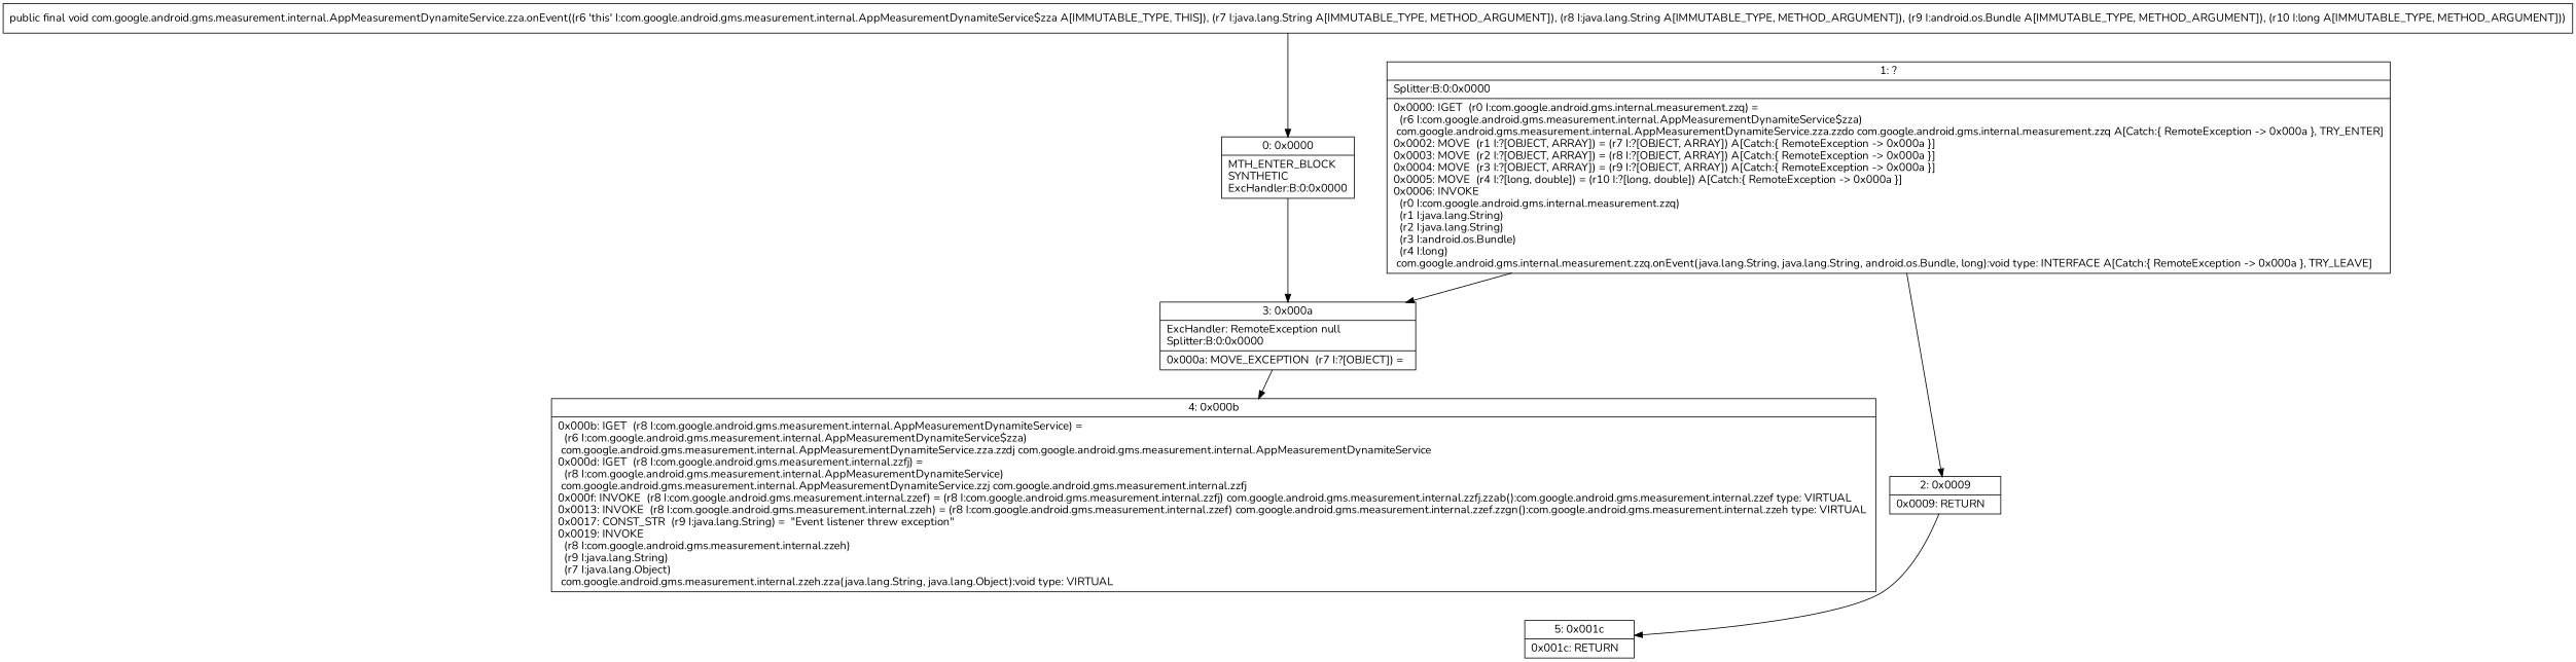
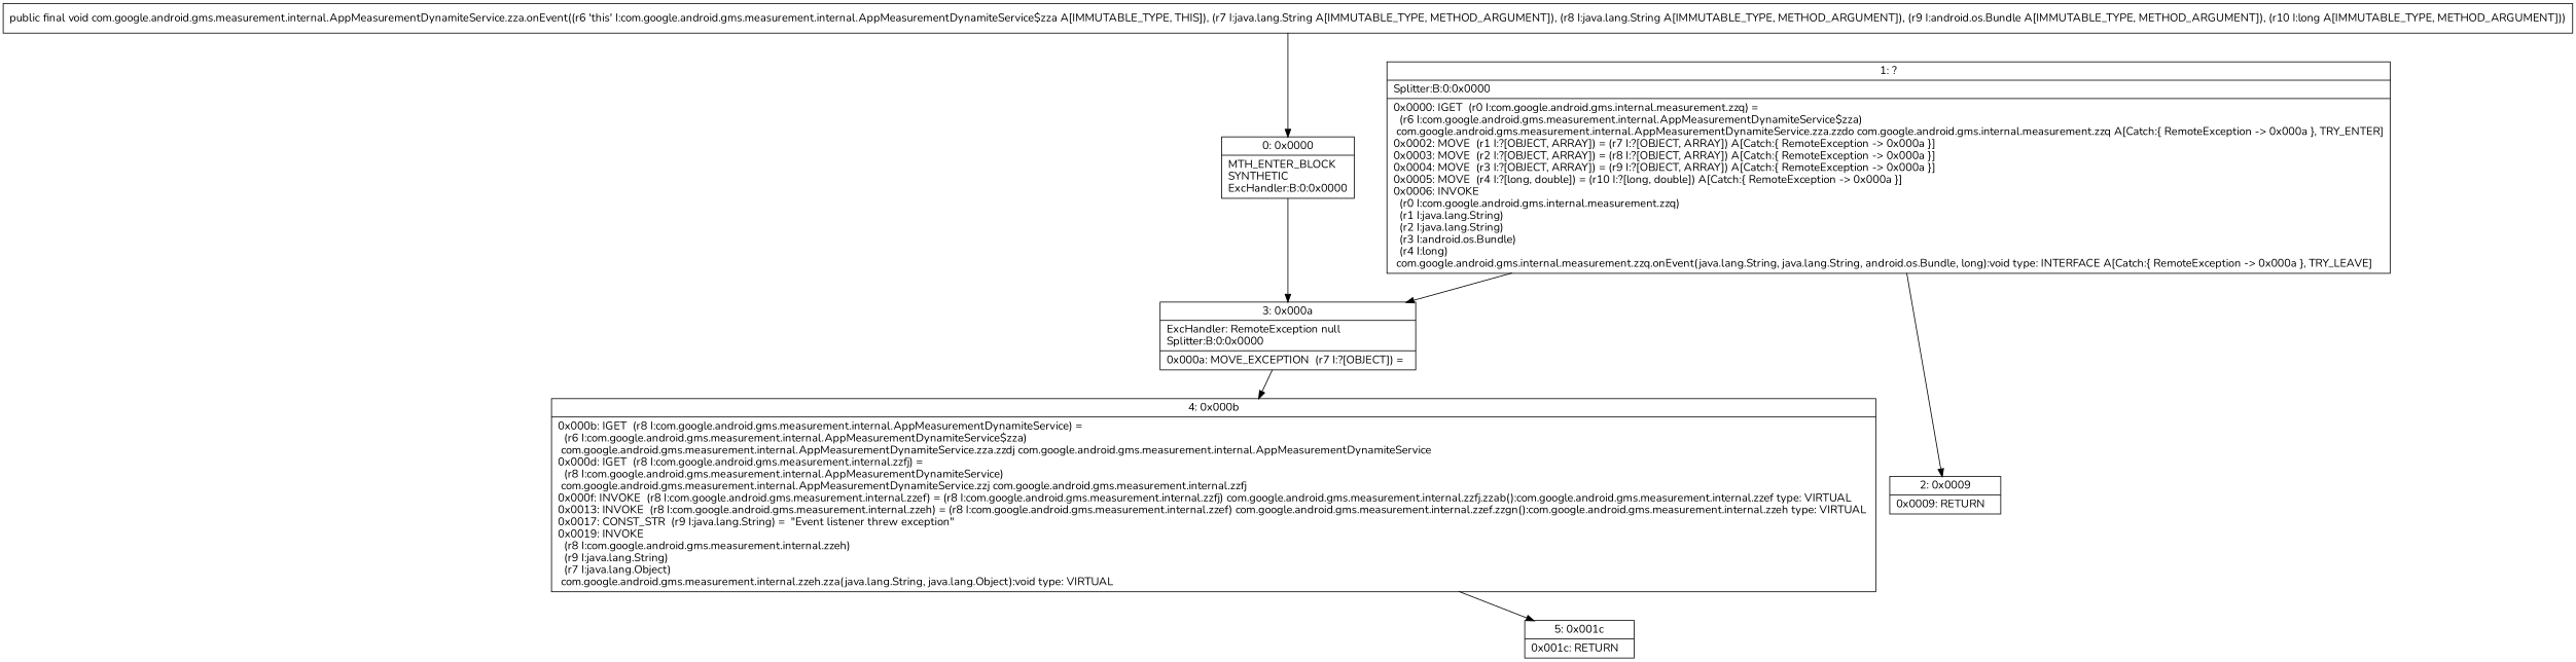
  digraph {
    fontname=Nunito
    node [fontname=Nunito shape=record]
    edge [fontname=Nunito]
    n1 [label="{0\:\ 0x0000|MTH_ENTER_BLOCK\lSYNTHETIC\lExcHandler:B:0:0x0000\l}"]
    n2 [label="{3\:\ 0x000a|ExcHandler: RemoteException null\lSplitter:B:0:0x0000\l|0x000a: MOVE_EXCEPTION  (r7 I:?[OBJECT]) =  \l}"]
    n3 [label="{1\:\ ?|Splitter:B:0:0x0000\l|0x0000: IGET  (r0 I:com.google.android.gms.internal.measurement.zzq) = \l  (r6 I:com.google.android.gms.measurement.internal.AppMeasurementDynamiteService$zza)\l com.google.android.gms.measurement.internal.AppMeasurementDynamiteService.zza.zzdo com.google.android.gms.internal.measurement.zzq A[Catch:\{ RemoteException \-\> 0x000a \}, TRY_ENTER]\l0x0002: MOVE  (r1 I:?[OBJECT, ARRAY]) = (r7 I:?[OBJECT, ARRAY]) A[Catch:\{ RemoteException \-\> 0x000a \}]\l0x0003: MOVE  (r2 I:?[OBJECT, ARRAY]) = (r8 I:?[OBJECT, ARRAY]) A[Catch:\{ RemoteException \-\> 0x000a \}]\l0x0004: MOVE  (r3 I:?[OBJECT, ARRAY]) = (r9 I:?[OBJECT, ARRAY]) A[Catch:\{ RemoteException \-\> 0x000a \}]\l0x0005: MOVE  (r4 I:?[long, double]) = (r10 I:?[long, double]) A[Catch:\{ RemoteException \-\> 0x000a \}]\l0x0006: INVOKE  \l  (r0 I:com.google.android.gms.internal.measurement.zzq)\l  (r1 I:java.lang.String)\l  (r2 I:java.lang.String)\l  (r3 I:android.os.Bundle)\l  (r4 I:long)\l com.google.android.gms.internal.measurement.zzq.onEvent(java.lang.String, java.lang.String, android.os.Bundle, long):void type: INTERFACE A[Catch:\{ RemoteException \-\> 0x000a \}, TRY_LEAVE]\l}"]
    n4 [label="{2\:\ 0x0009|0x0009: RETURN   \l}"]
    n5 [label="{4\:\ 0x000b|0x000b: IGET  (r8 I:com.google.android.gms.measurement.internal.AppMeasurementDynamiteService) = \l  (r6 I:com.google.android.gms.measurement.internal.AppMeasurementDynamiteService$zza)\l com.google.android.gms.measurement.internal.AppMeasurementDynamiteService.zza.zzdj com.google.android.gms.measurement.internal.AppMeasurementDynamiteService \l0x000d: IGET  (r8 I:com.google.android.gms.measurement.internal.zzfj) = \l  (r8 I:com.google.android.gms.measurement.internal.AppMeasurementDynamiteService)\l com.google.android.gms.measurement.internal.AppMeasurementDynamiteService.zzj com.google.android.gms.measurement.internal.zzfj \l0x000f: INVOKE  (r8 I:com.google.android.gms.measurement.internal.zzef) = (r8 I:com.google.android.gms.measurement.internal.zzfj) com.google.android.gms.measurement.internal.zzfj.zzab():com.google.android.gms.measurement.internal.zzef type: VIRTUAL \l0x0013: INVOKE  (r8 I:com.google.android.gms.measurement.internal.zzeh) = (r8 I:com.google.android.gms.measurement.internal.zzef) com.google.android.gms.measurement.internal.zzef.zzgn():com.google.android.gms.measurement.internal.zzeh type: VIRTUAL \l0x0017: CONST_STR  (r9 I:java.lang.String) =  \"Event listener threw exception\" \l0x0019: INVOKE  \l  (r8 I:com.google.android.gms.measurement.internal.zzeh)\l  (r9 I:java.lang.String)\l  (r7 I:java.lang.Object)\l com.google.android.gms.measurement.internal.zzeh.zza(java.lang.String, java.lang.Object):void type: VIRTUAL \l}"]
    n6 [label="{5\:\ 0x001c|0x001c: RETURN   \l}"]
    n7 [label="{public final void com.google.android.gms.measurement.internal.AppMeasurementDynamiteService.zza.onEvent((r6 'this' I:com.google.android.gms.measurement.internal.AppMeasurementDynamiteService$zza A[IMMUTABLE_TYPE, THIS]), (r7 I:java.lang.String A[IMMUTABLE_TYPE, METHOD_ARGUMENT]), (r8 I:java.lang.String A[IMMUTABLE_TYPE, METHOD_ARGUMENT]), (r9 I:android.os.Bundle A[IMMUTABLE_TYPE, METHOD_ARGUMENT]), (r10 I:long A[IMMUTABLE_TYPE, METHOD_ARGUMENT])) }"]
    n1 -> n2
    n2 -> n5
    n3 -> n2
    n3 -> n4
-   n4 -> n6
+   n5 -> n6
    n7 -> n1
  }
